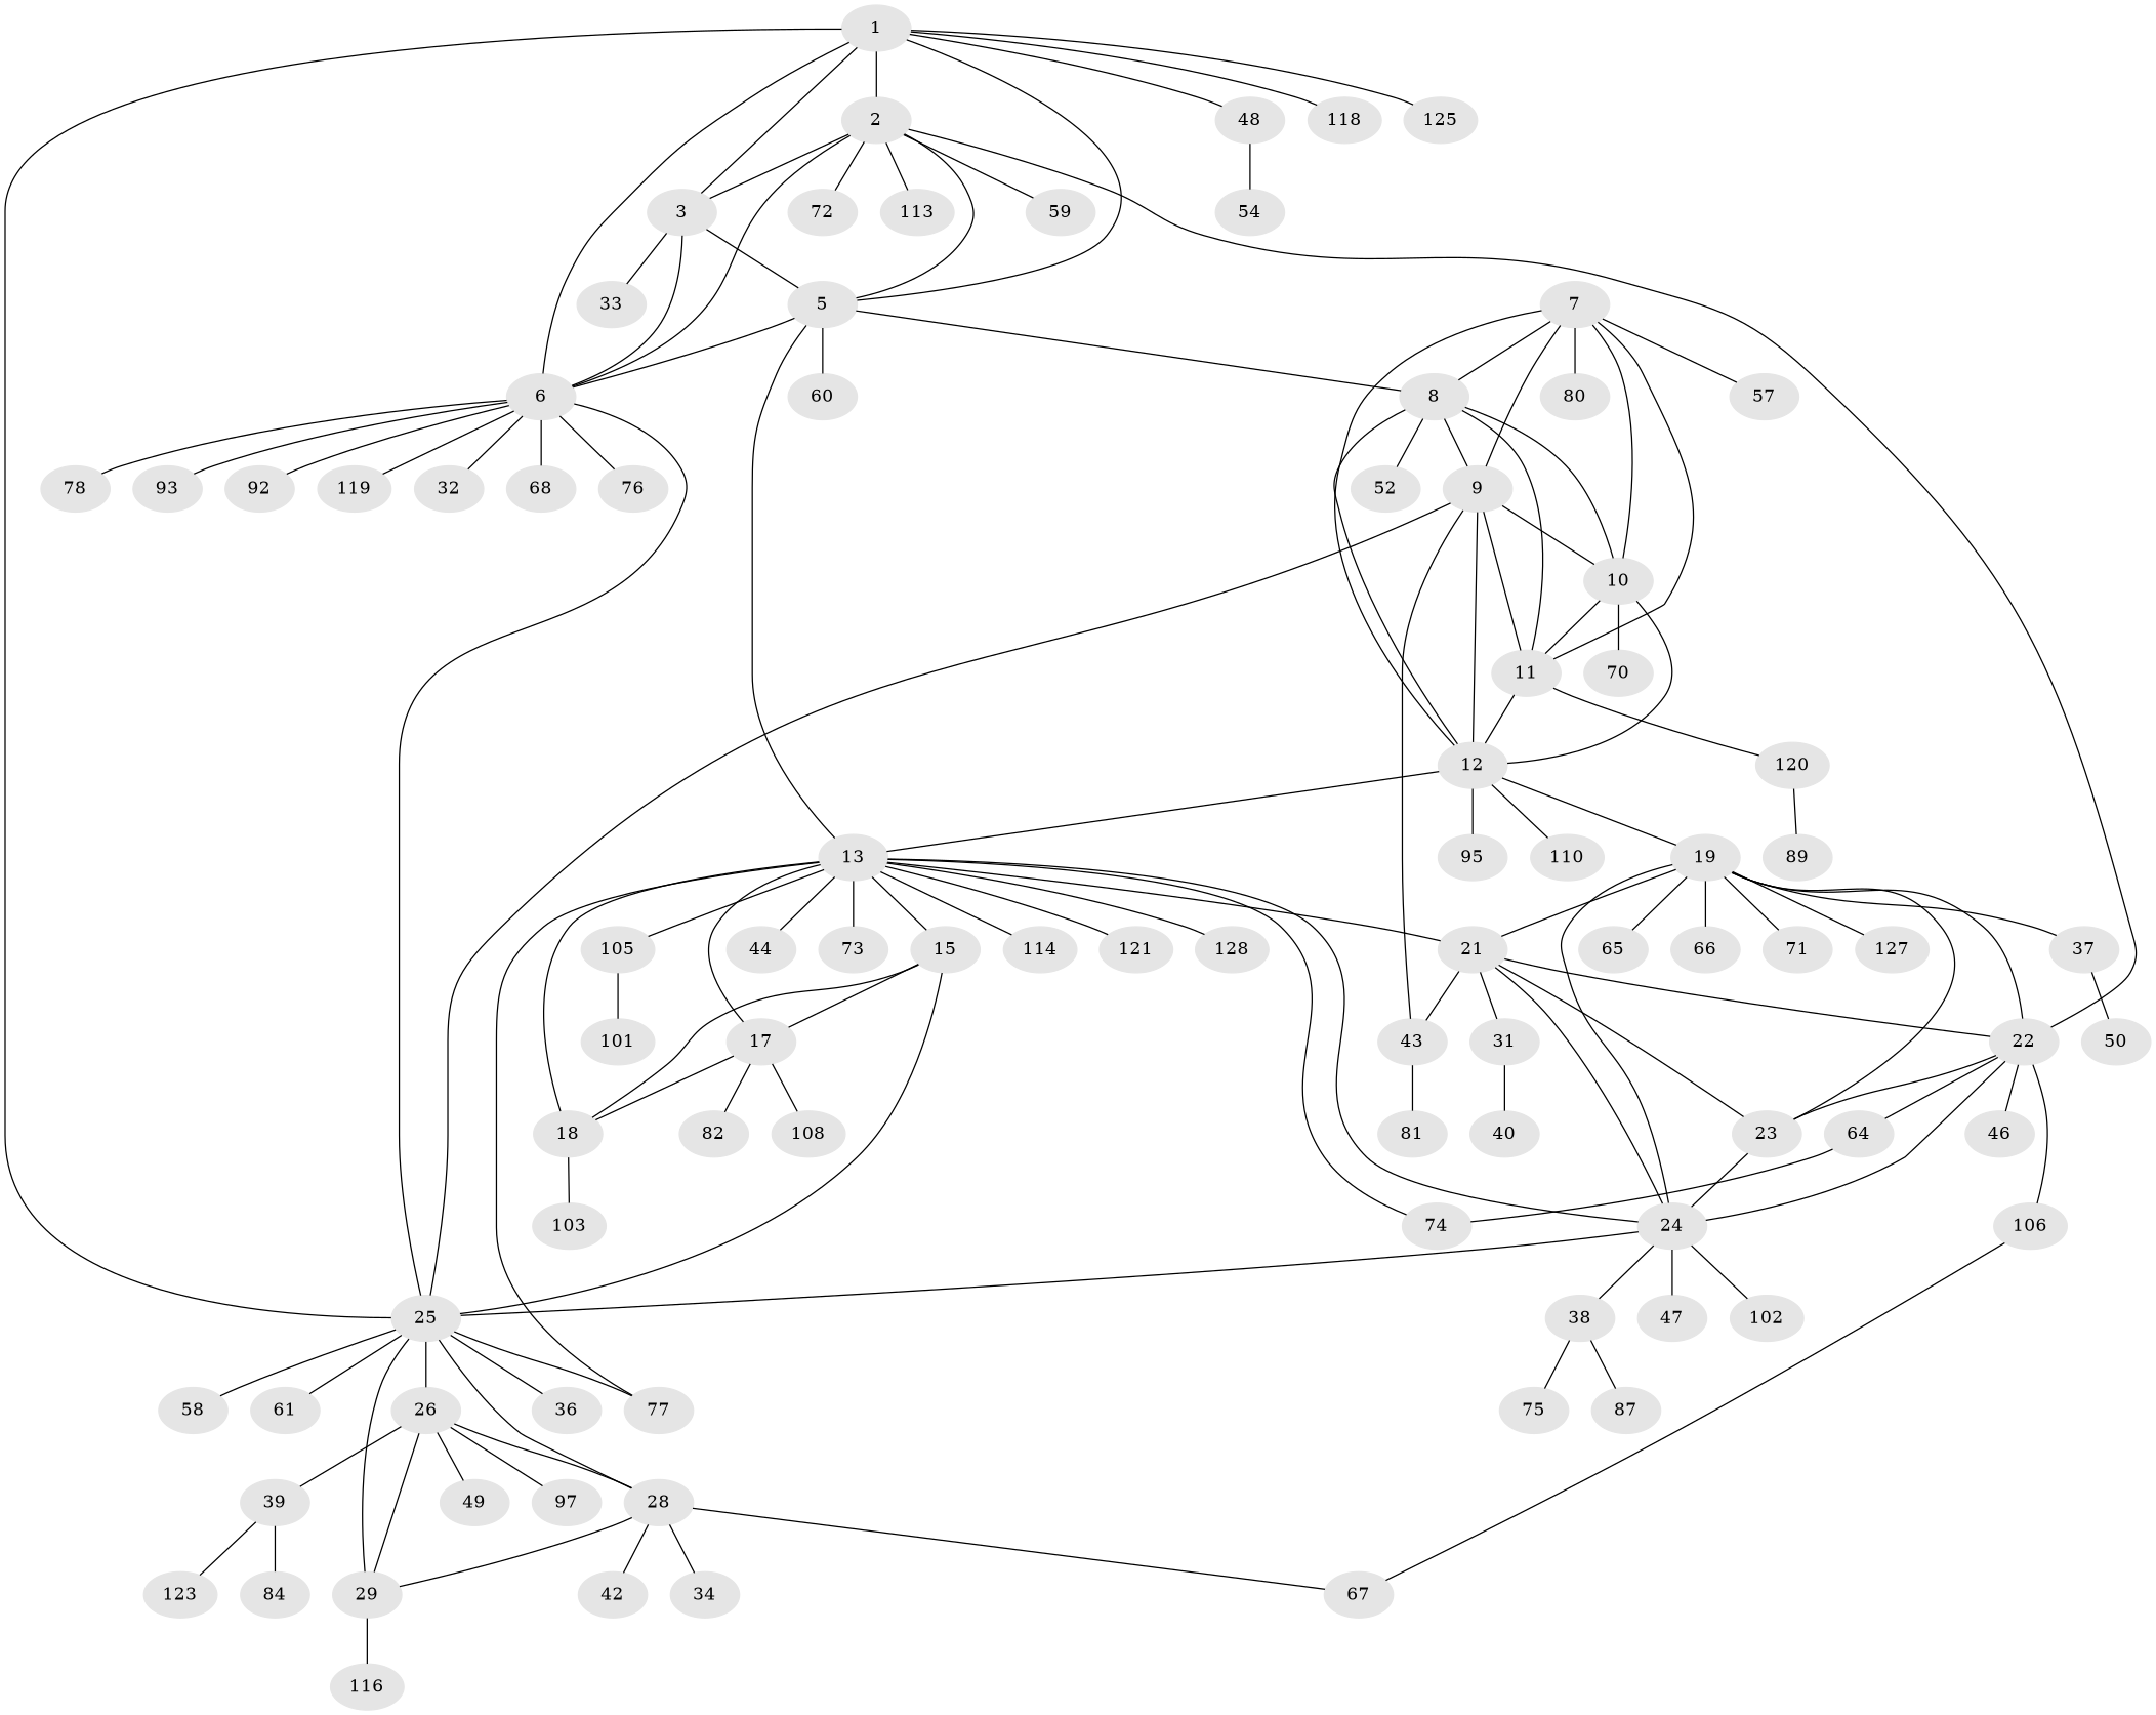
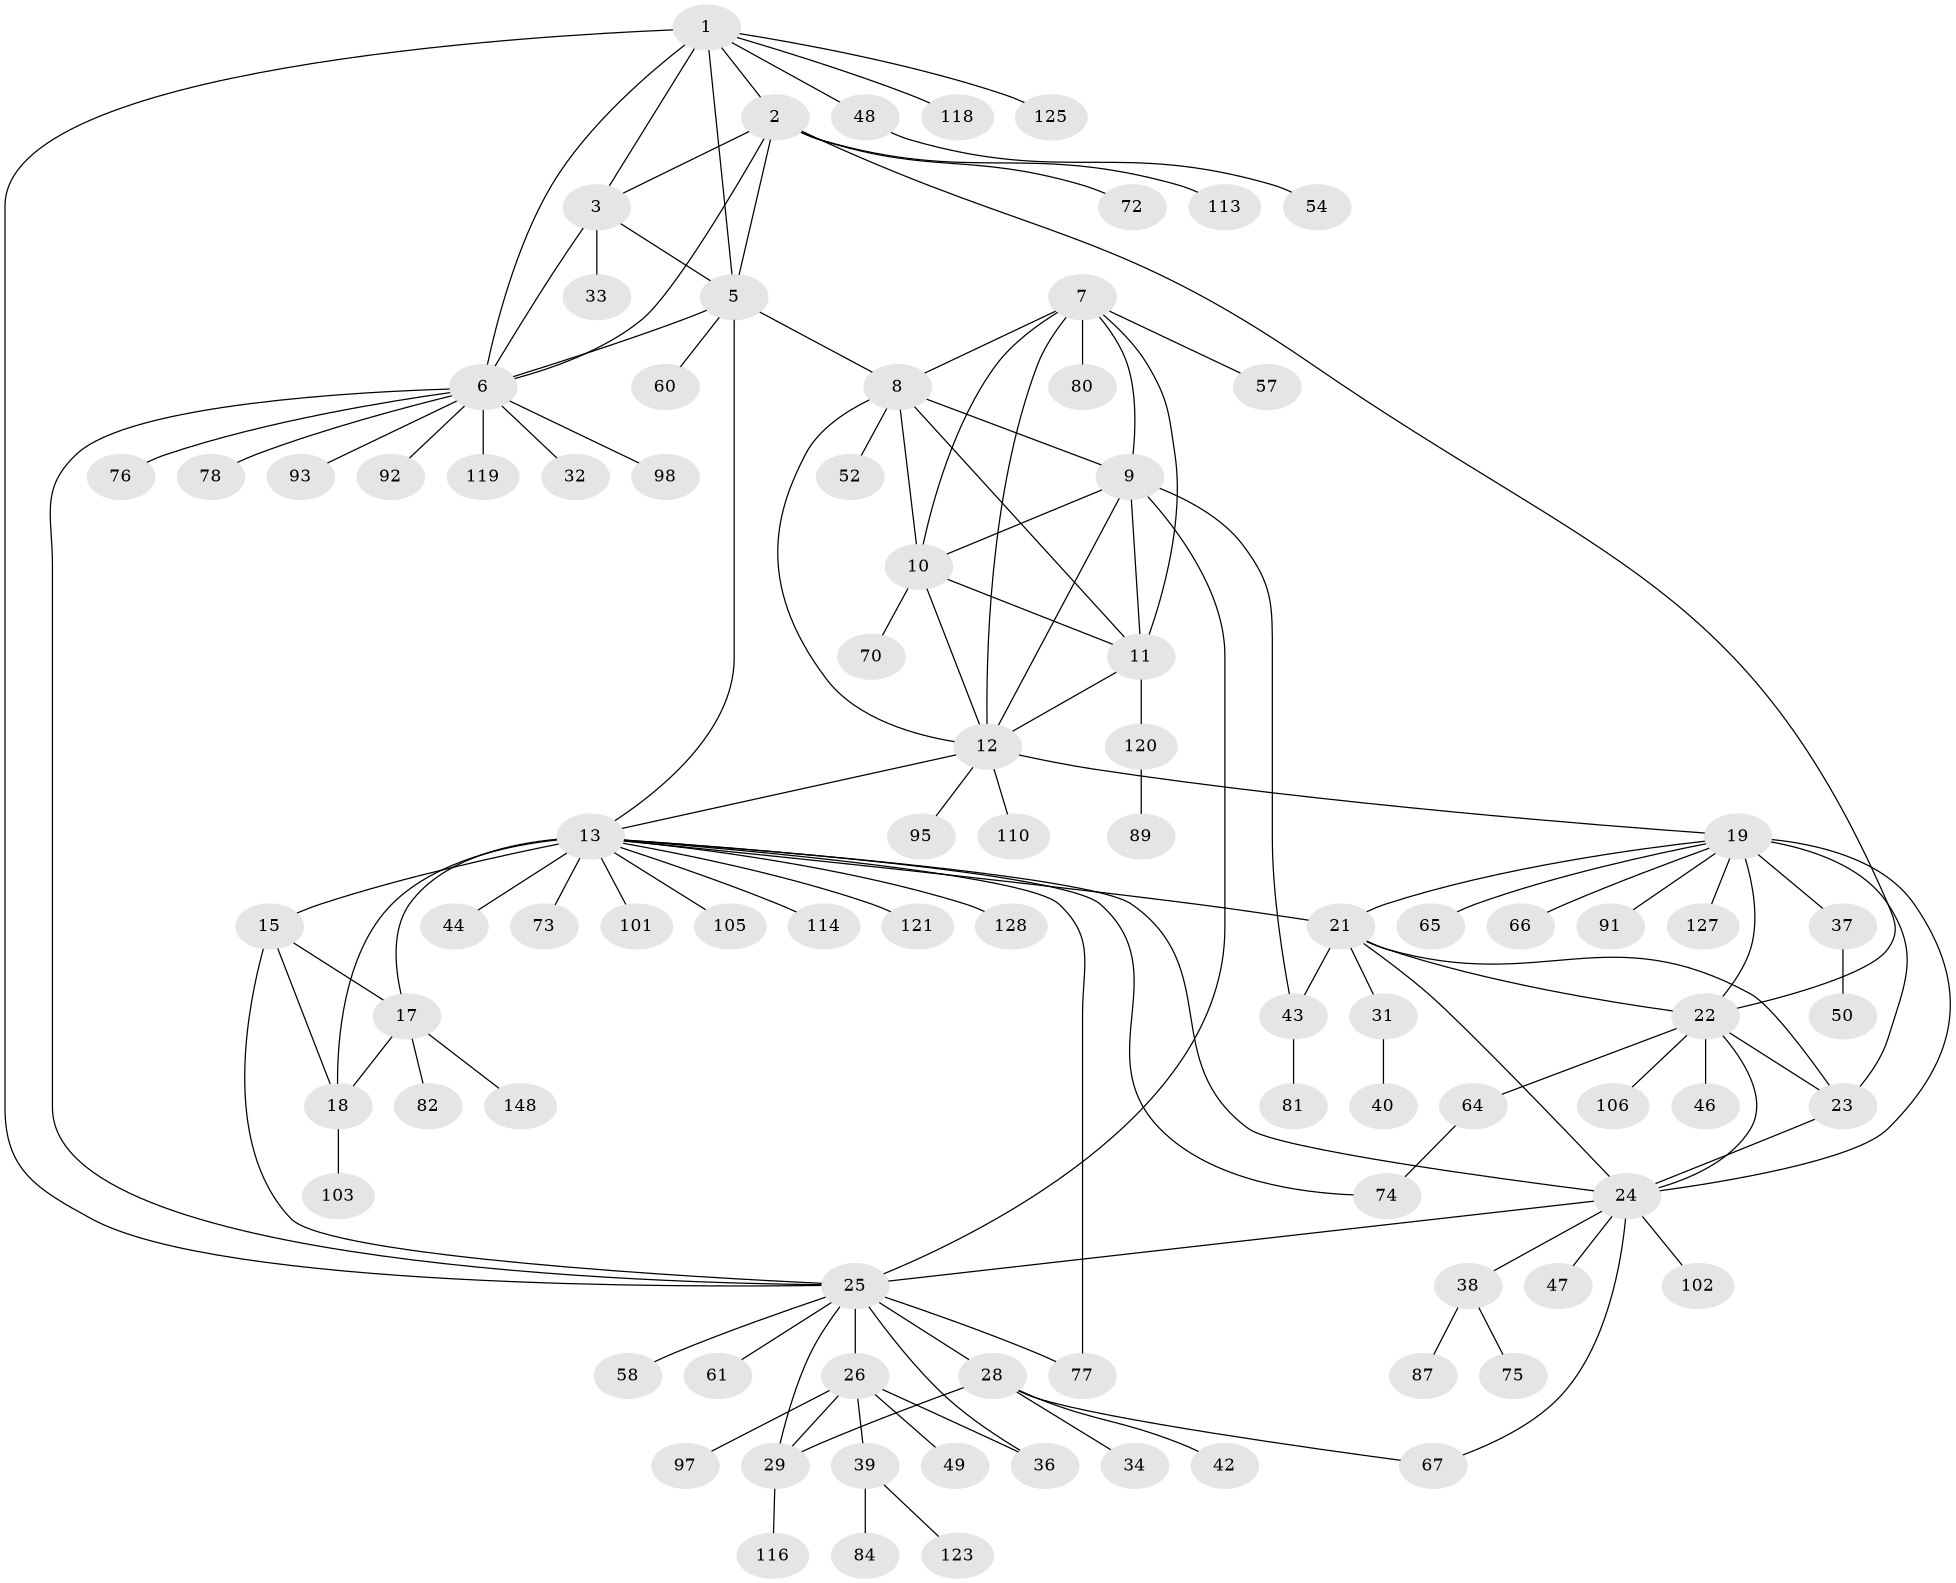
  graph {
    fontname="DejaVu Serif"
    node [color=gray90 fontname="DejaVu Serif" style=filled]
    edge [fontname="DejaVu Serif"]
    1
    2
    3 [super="+4"]
    5 [super="+88+117+92+48"]
    6
    25 [super="+27"]
    n7 [label=48]
    118
    125
    22
-   59
    72
    113
    33
    8 [super="+55"]
    13 [super="+14"]
    60
    32
-   68
+   68 [label=98]
    76
    78
    93
    n23 [label=92]
    119
    77
    26
    28 [super="+98+104"]
    29 [super="+69"]
    36
    58
    61 [super="+90"]
    54
    24 [super="+79"]
    23
    46
    64
    106
    9 [super="+51+126+122"]
    10
    11
    12
    52 [super="+62+85"]
    15
    17
    18
    21 [super="+94"]
    44
    73
    74
    101
    105
    114
    121
    128
    7
    57 [super="+111"]
    80
    43
    70
    120
    19 [super="+20+35"]
    95
    110
    81
    89
    37
    65
    66
-   71
+   71 [label=91]
    127
    82
-   108
+   108 [label=148]
    103
    31
    38
    47
    67
    102
    50
    40 [super="+86"]
    75 [super="+112"]
    87 [super="+107"]
    39
    49
    97 [super="+109+100"]
    34
    42
    116
    84
    123
    1 -- 2
    1 -- 3 [weight=2]
    1 -- 5
    1 -- 6
    1 -- 25
    1 -- n7
    1 -- 118
    1 -- 125
    2 -- 3 [weight=2]
    2 -- 5
    2 -- 6
    2 -- 22
-   2 -- 59
    2 -- 72
    2 -- 113
    3 -- 5 [weight=2]
    3 -- 6 [weight=2]
    3 -- 33
    5 -- 6
    5 -- 8
    5 -- 13
    5 -- 60
    6 -- 25
    6 -- 32
    6 -- 68
    6 -- 76
    6 -- 78
    6 -- 93
    6 -- n23
    6 -- 119
    25 -- 77
    25 -- 26 [weight=3]
    25 -- 28 [weight=3]
    25 -- 29 [weight=3]
    25 -- 36
    25 -- 58
    25 -- 61
    n7 -- 54
    22 -- 24
    22 -- 23
    22 -- 46
    22 -- 64
    22 -- 106
    8 -- 9
    8 -- 10
    8 -- 11
    8 -- 12
    8 -- 52
    13 -- 77
    13 -- 24
    13 -- 15 [weight=3]
    13 -- 17 [weight=3]
    13 -- 18 [weight=3]
    13 -- 21
    13 -- 44
    13 -- 73
    13 -- 74
-   105 -- 101
+   13 -- 101
    13 -- 105
    13 -- 114
    13 -- 121
    13 -- 128
-   26 -- 28
+   26 -- 36
    26 -- 29
    26 -- 39
    26 -- 49
    26 -- 97
    28 -- 29
    28 -- 67
    28 -- 34
    28 -- 42
    29 -- 116
    24 -- 25
    24 -- 38
    24 -- 47
-   106 -- 67
+   24 -- 67
    24 -- 102
    23 -- 24
    64 -- 74
    9 -- 25
    9 -- 10
    9 -- 11
    9 -- 12
    9 -- 43
    10 -- 11
    10 -- 12
    10 -- 70
    11 -- 12
    11 -- 120
    12 -- 13
    12 -- 19
    12 -- 95
    12 -- 110
    15 -- 25
    15 -- 17
    15 -- 18
    17 -- 18
    17 -- 82
    17 -- 108
    18 -- 103
    21 -- 22
    21 -- 24
    21 -- 23
    21 -- 43
    21 -- 31
    7 -- 8
    7 -- 9
    7 -- 10
    7 -- 11
    7 -- 12
    7 -- 57
    7 -- 80
    43 -- 81
    120 -- 89
    19 -- 22 [weight=2]
    19 -- 24 [weight=2]
    19 -- 23 [weight=2]
    19 -- 21 [weight=2]
    19 -- 37
    19 -- 65
    19 -- 66
    19 -- 71
    19 -- 127
    37 -- 50
    31 -- 40
    38 -- 75
    38 -- 87
    39 -- 84
    39 -- 123
  }
